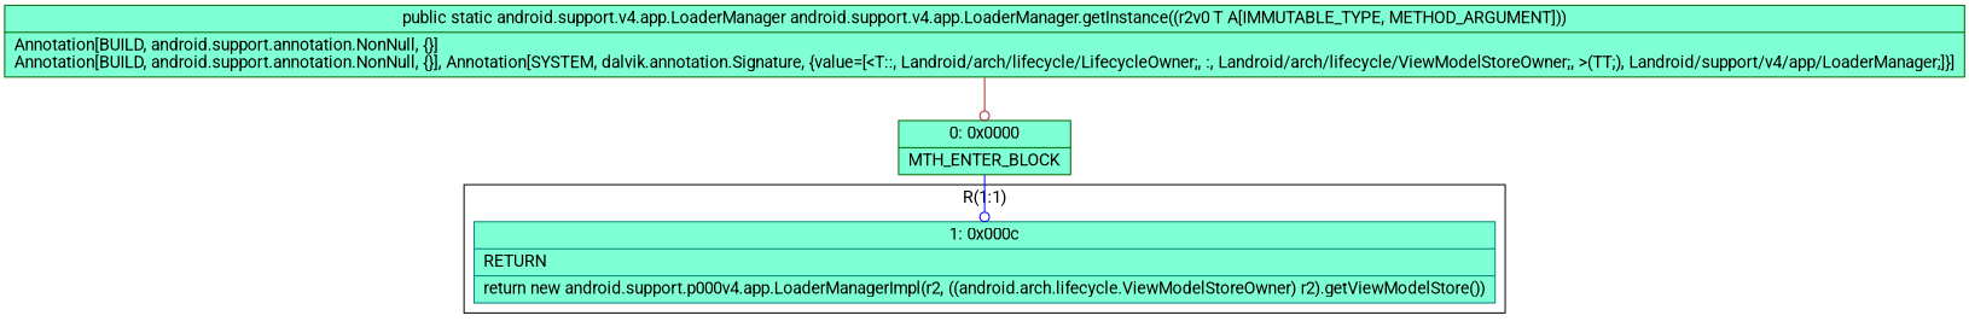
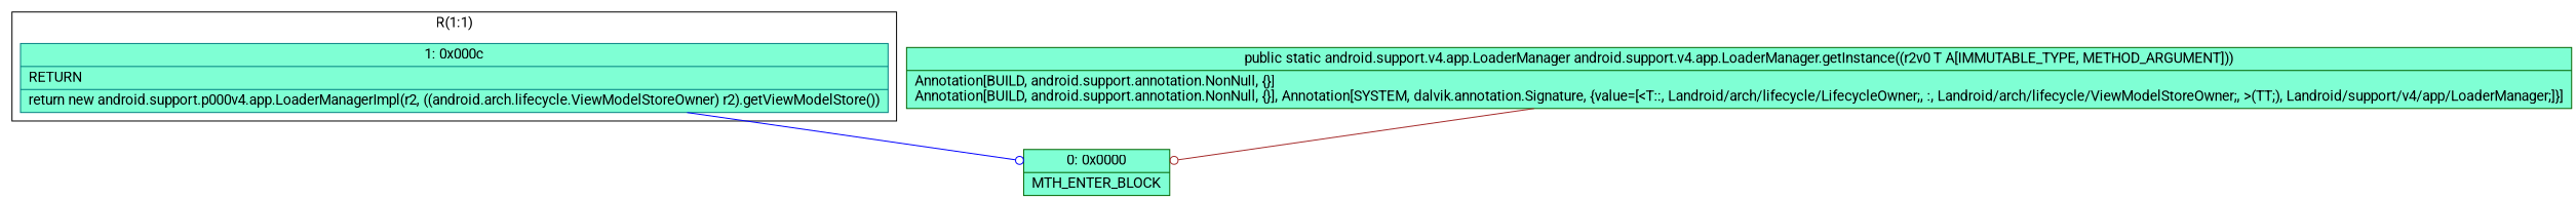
  digraph {
    fontname=Roboto
    node [color=darkgreen shape=record style=filled fillcolor=aquamarine fontname=Roboto]
    edge [arrowhead=odot fontname=Roboto]
    n1 [color=teal label="{1\:\ 0x000c|RETURN\l|return new android.support.p000v4.app.LoaderManagerImpl(r2, ((android.arch.lifecycle.ViewModelStoreOwner) r2).getViewModelStore())\l}"]
    n2 [label="{0\:\ 0x0000|MTH_ENTER_BLOCK\l}"]
    n3 [label="{public static android.support.v4.app.LoaderManager android.support.v4.app.LoaderManager.getInstance((r2v0 T A[IMMUTABLE_TYPE, METHOD_ARGUMENT]))  | Annotation[BUILD, android.support.annotation.NonNull, \{\}]\lAnnotation[BUILD, android.support.annotation.NonNull, \{\}], Annotation[SYSTEM, dalvik.annotation.Signature, \{value=[\<T::, Landroid\/arch\/lifecycle\/LifecycleOwner;, :, Landroid\/arch\/lifecycle\/ViewModelStoreOwner;, \>(TT;), Landroid\/support\/v4\/app\/LoaderManager;]\}]\l}"]
    subgraph cluster_1 {
      label="R(1:1)"
      n1
    }
-   n2 -> n1 [color=blue]
+   n1 -> n2 [color=blue]
    n3 -> n2 [color=brown]
  }
